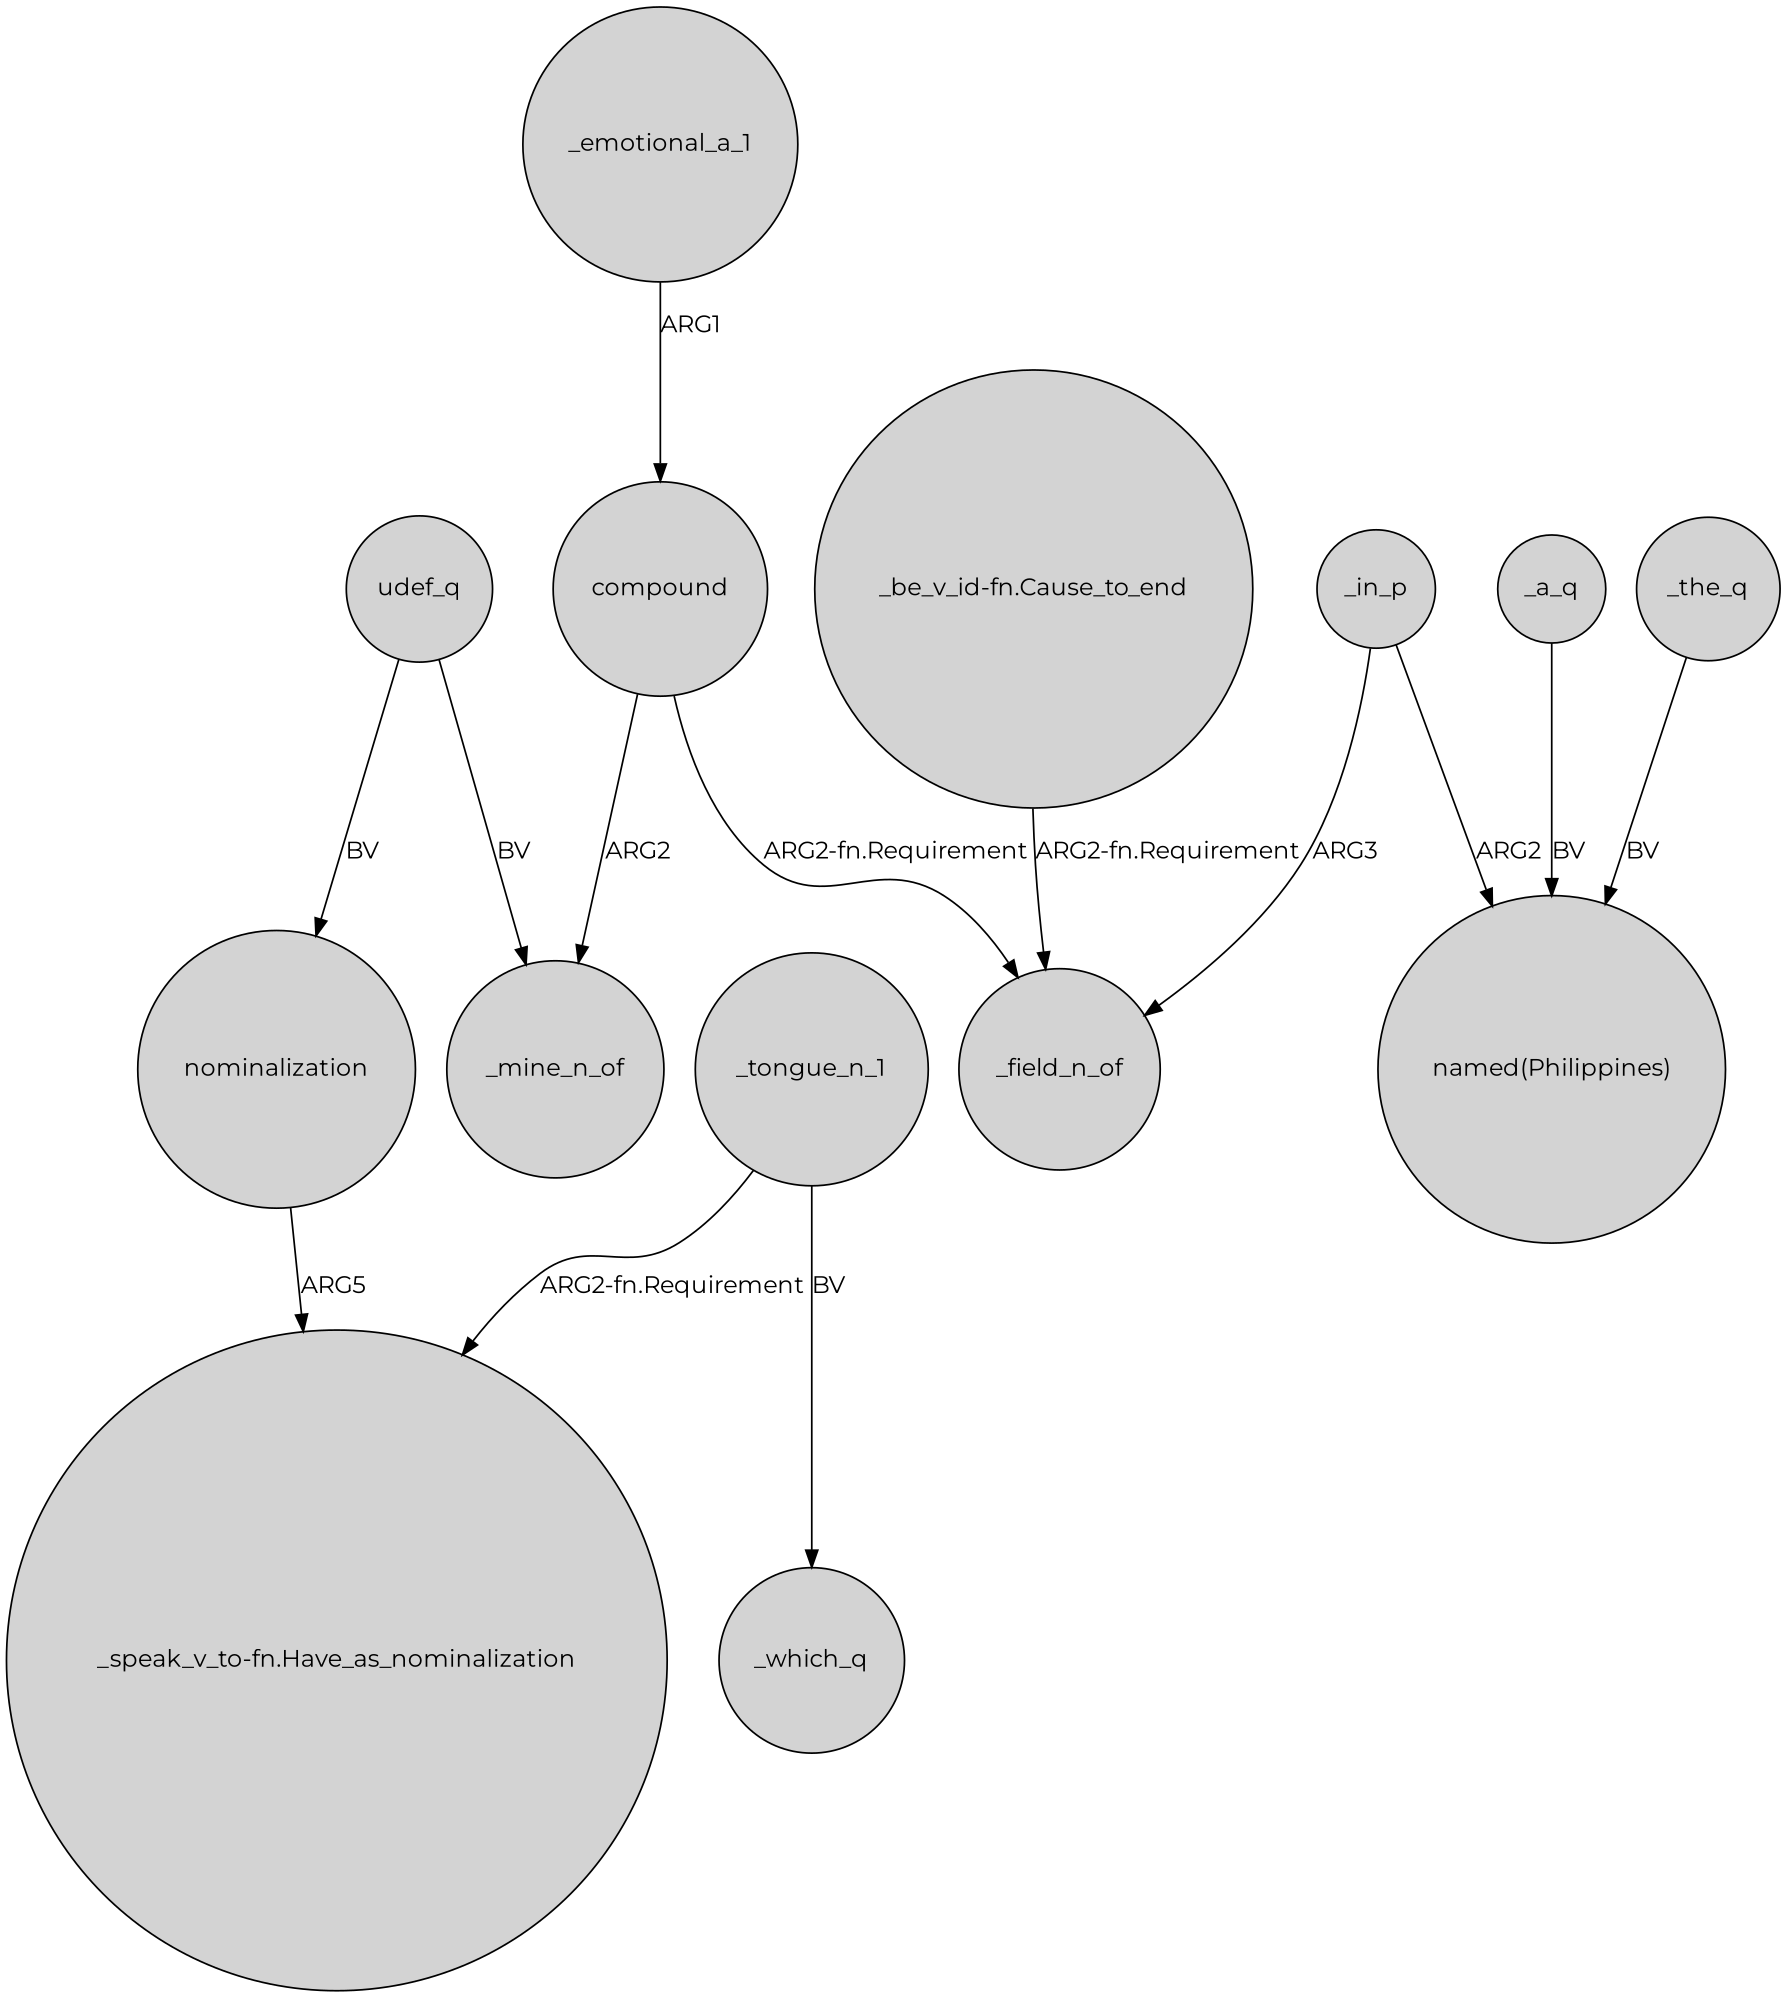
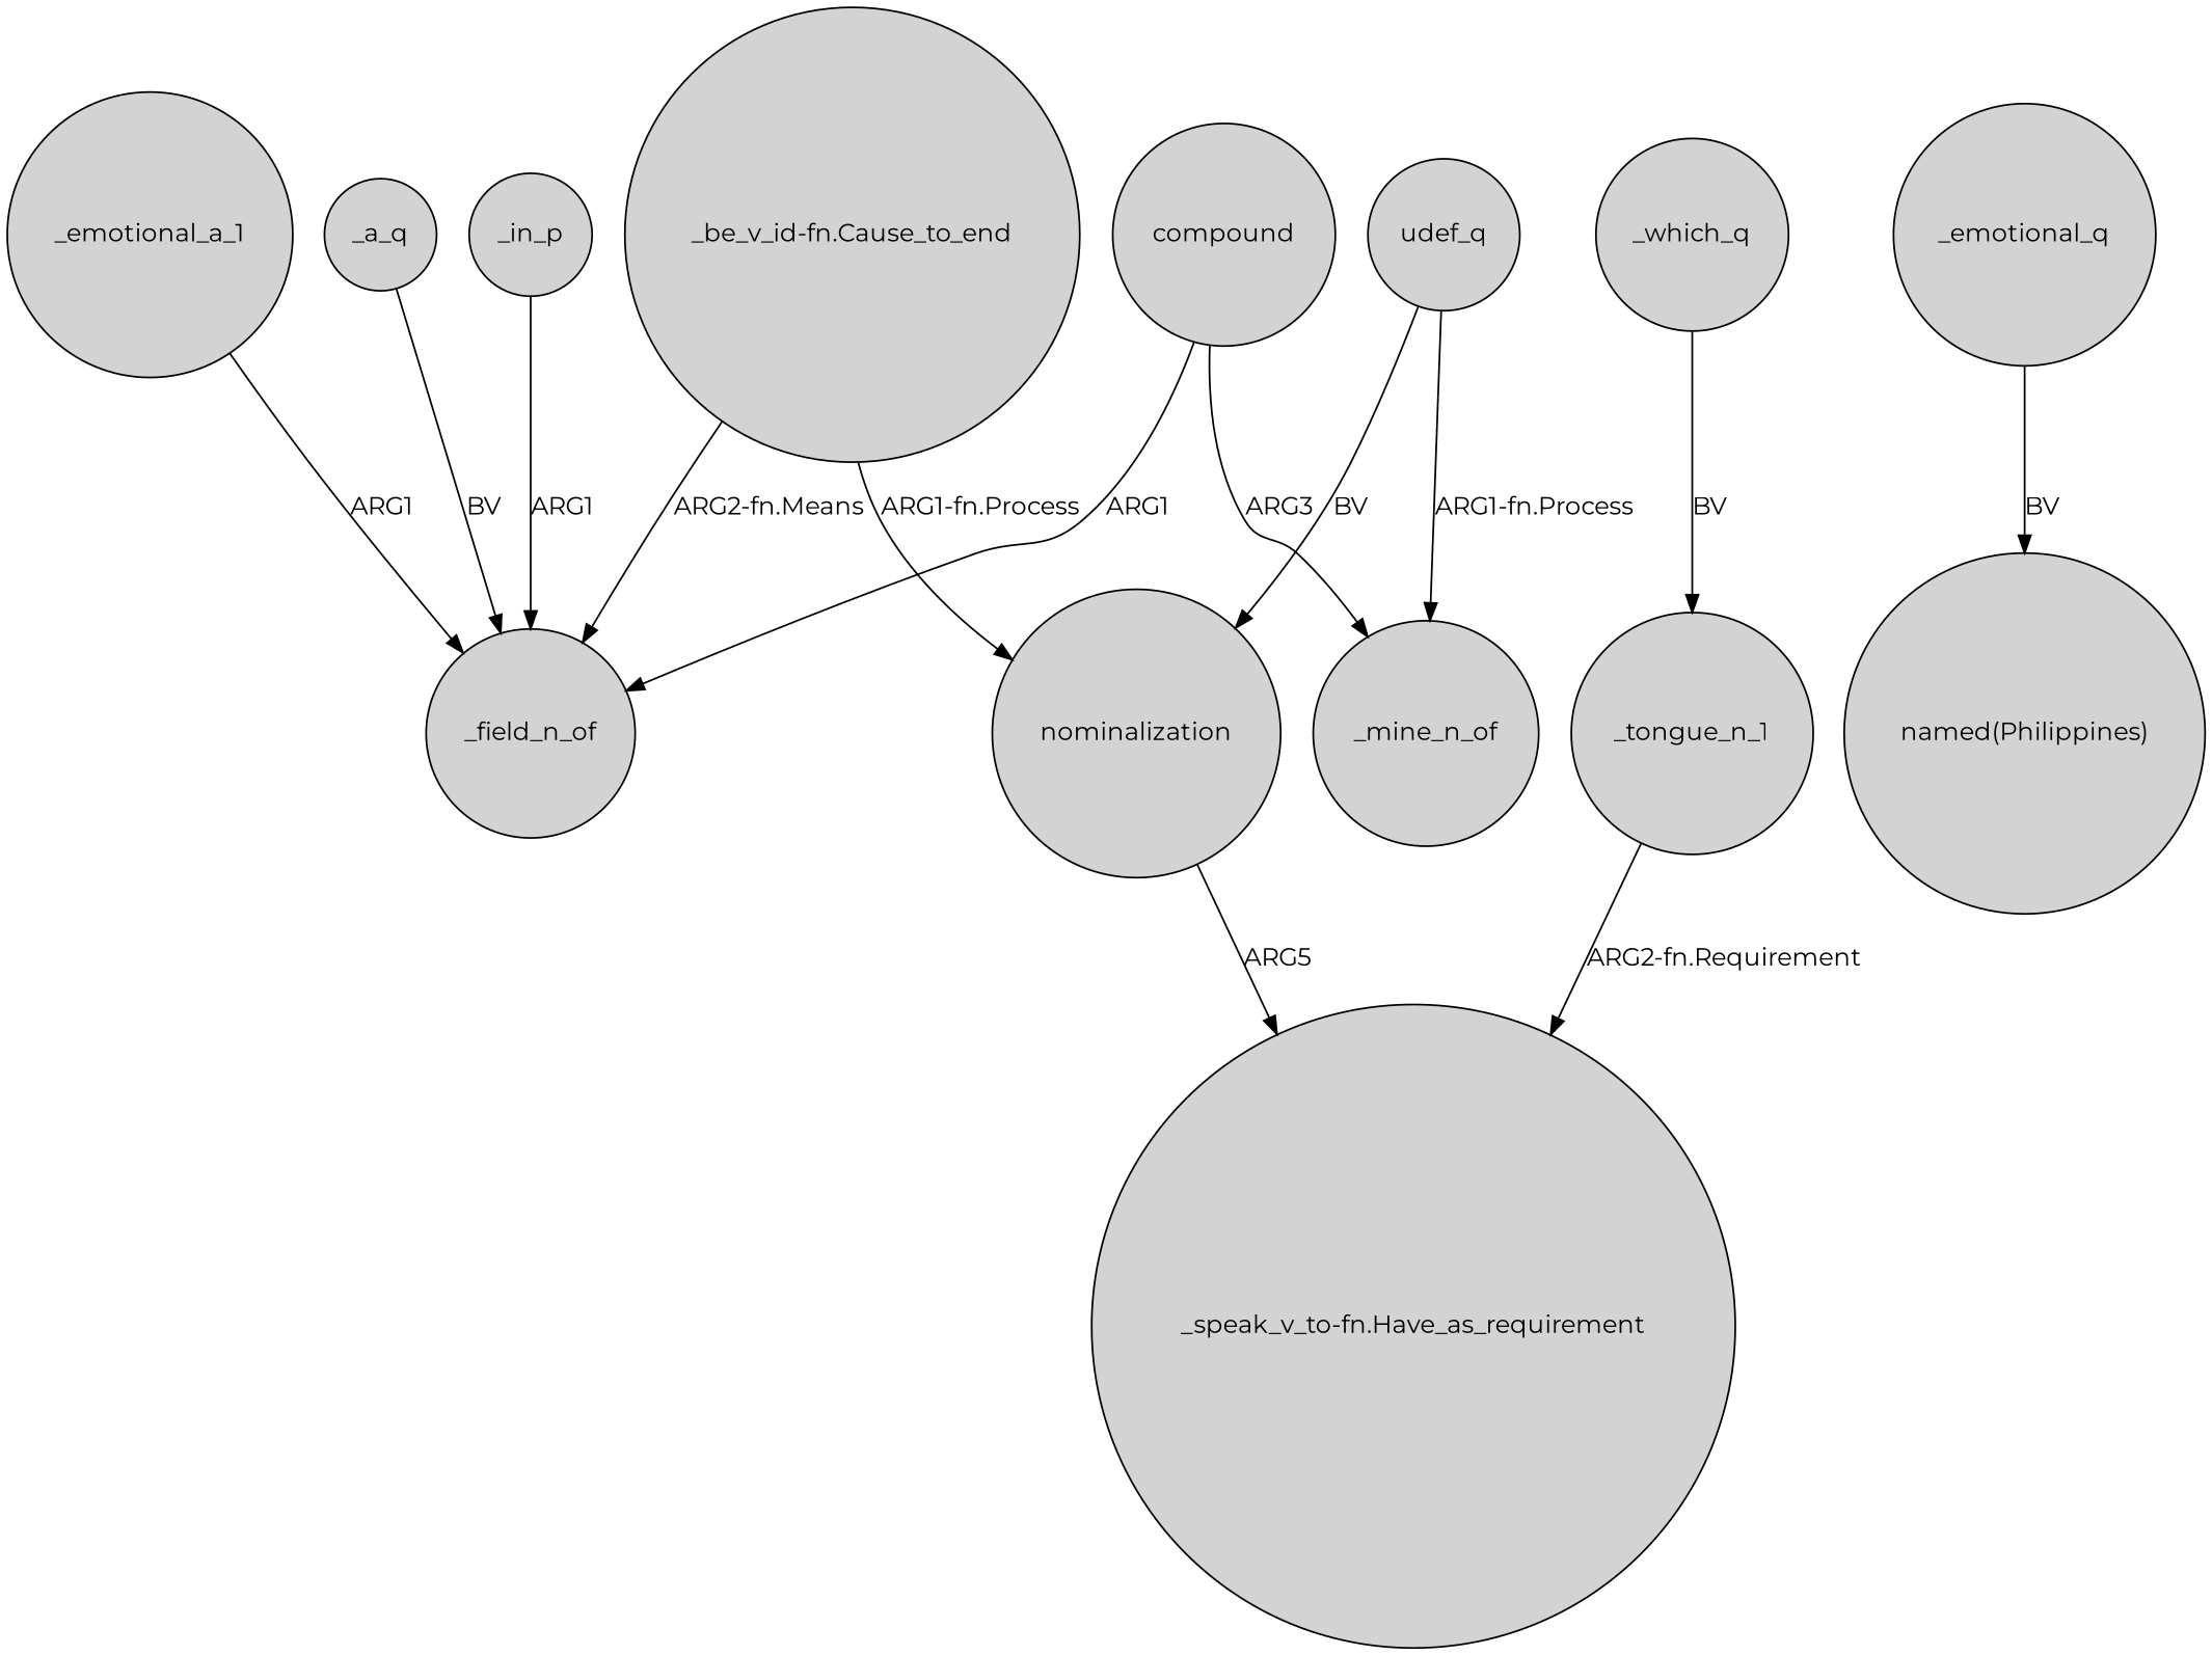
  digraph {
    fontname=Montserrat
    node [fontname=Montserrat shape=circle style=filled]
    edge [fontname=Montserrat]
    _in_p
    _field_n_of
    "named(Philippines)"
    _a_q
    udef_q
    _mine_n_of
    nominalization
-   "_speak_v_to-fn.Have_as_requirement" [label="_speak_v_to-fn.Have_as_nominalization"]
+   "_speak_v_to-fn.Have_as_requirement"
    _tongue_n_1
    compound
    _emotional_a_1
    "_be_v_id-fn.Cause_to_end"
    _which_q
-   _the_q
-   _in_p -> _field_n_of [label=ARG3]
-   _in_p -> "named(Philippines)" [label=ARG2]
-   _a_q -> "named(Philippines)" [label=BV]
-   udef_q -> _mine_n_of [label=BV]
+   _the_q [label=_emotional_q]
+   _in_p -> _field_n_of [label=ARG1]
+   _a_q -> _field_n_of [label=BV]
+   udef_q -> _mine_n_of [label="ARG1-fn.Process"]
    udef_q -> nominalization [label=BV]
    nominalization -> "_speak_v_to-fn.Have_as_requirement" [label=ARG5]
    _tongue_n_1 -> "_speak_v_to-fn.Have_as_requirement" [label="ARG2-fn.Requirement"]
-   compound -> _field_n_of [label="ARG2-fn.Requirement"]
-   compound -> _mine_n_of [label=ARG2]
-   _emotional_a_1 -> compound [label=ARG1]
-   "_be_v_id-fn.Cause_to_end" -> _field_n_of [label="ARG2-fn.Requirement"]
-   _tongue_n_1 -> _which_q [label=BV]
+   compound -> _field_n_of [label=ARG1]
+   compound -> _mine_n_of [label=ARG3]
+   _emotional_a_1 -> _field_n_of [label=ARG1]
+   "_be_v_id-fn.Cause_to_end" -> _field_n_of [label="ARG2-fn.Means"]
+   "_be_v_id-fn.Cause_to_end" -> nominalization [label="ARG1-fn.Process"]
+   _which_q -> _tongue_n_1 [label=BV]
    _the_q -> "named(Philippines)" [label=BV]
  }
